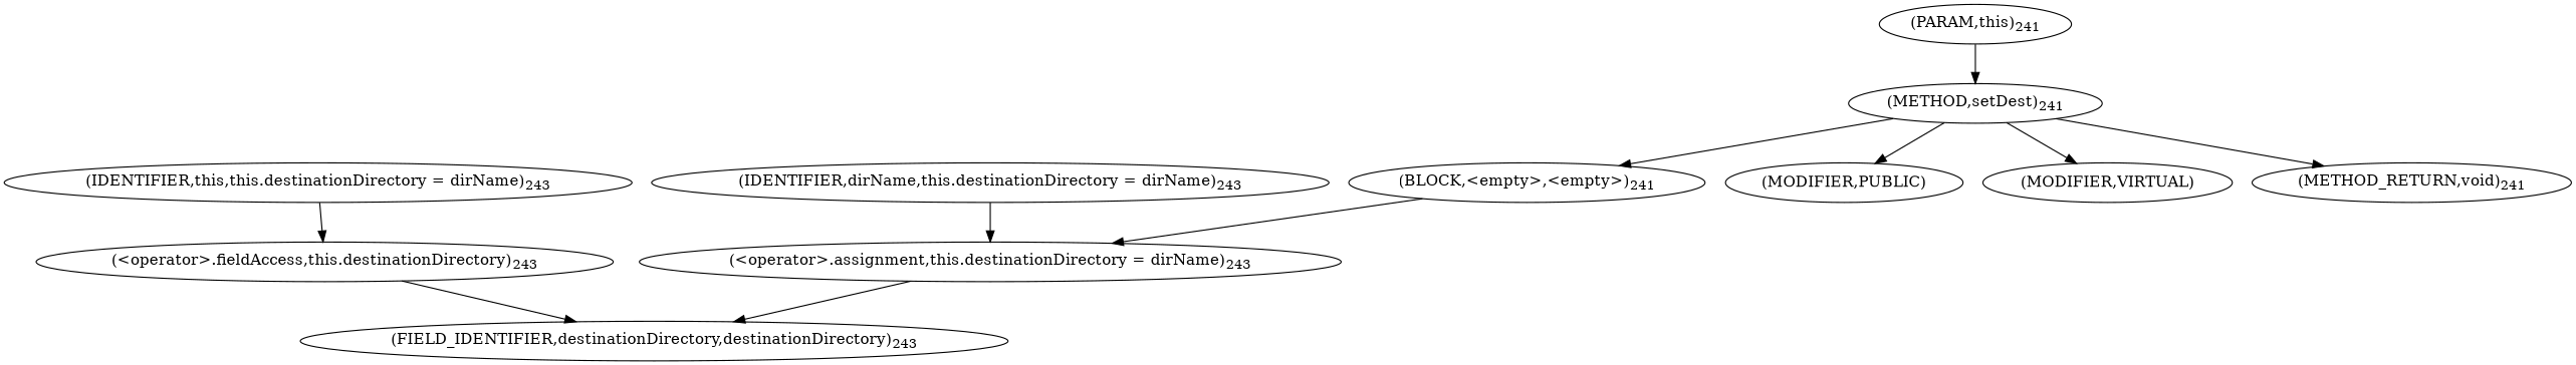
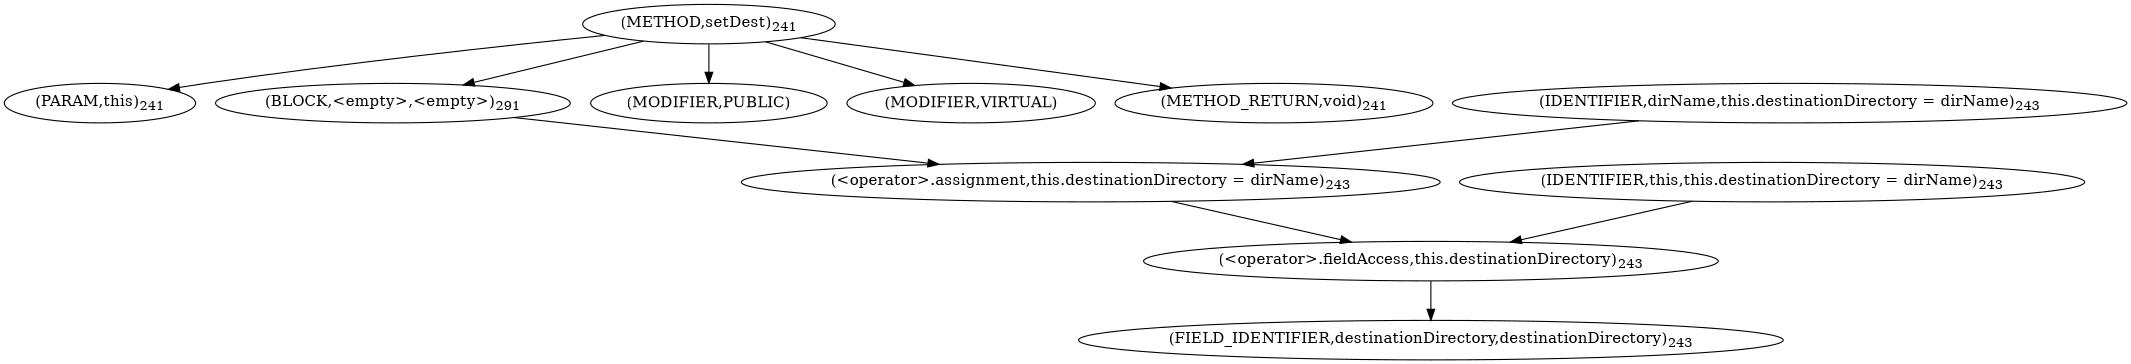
  digraph {
    n1 [label=<(METHOD,setDest)<SUB>241</SUB>>]
    n2 [label=<(PARAM,this)<SUB>241</SUB>>]
-   n3 [label=<(BLOCK,&lt;empty&gt;,&lt;empty&gt;)<SUB>241</SUB>>]
+   n3 [label=<(BLOCK,&lt;empty&gt;,&lt;empty&gt;)<SUB>291</SUB>>]
    n4 [label=<(MODIFIER,PUBLIC)>]
    n5 [label=<(MODIFIER,VIRTUAL)>]
    n6 [label=<(METHOD_RETURN,void)<SUB>241</SUB>>]
    n7 [label=<(&lt;operator&gt;.assignment,this.destinationDirectory = dirName)<SUB>243</SUB>>]
    n8 [label=<(&lt;operator&gt;.fieldAccess,this.destinationDirectory)<SUB>243</SUB>>]
    n9 [label=<(FIELD_IDENTIFIER,destinationDirectory,destinationDirectory)<SUB>243</SUB>>]
    n10 [label=<(IDENTIFIER,dirName,this.destinationDirectory = dirName)<SUB>243</SUB>>]
    n11 [label=<(IDENTIFIER,this,this.destinationDirectory = dirName)<SUB>243</SUB>>]
-   n2 -> n1
+   n1 -> n2
    n1 -> n3
    n1 -> n4
    n1 -> n5
    n1 -> n6
    n3 -> n7
-   n7 -> n9
+   n7 -> n8
    n8 -> n9
    n10 -> n7
    n11 -> n8
  }
